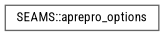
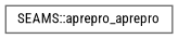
  digraph {
    rankdir=TB
    fontname="Roboto Condensed"
-   n1 [color=grey40 fillcolor=white fontname="Roboto Condensed" fontsize=10 height=0.2 label="SEAMS::aprepro_options" shape=box style=filled width=0.4]
+   n1 [color=grey40 fillcolor=white fontname="Roboto Condensed" fontsize=10 height=0.2 label="SEAMS::aprepro_aprepro" shape=box style=filled width=0.4]
  }
